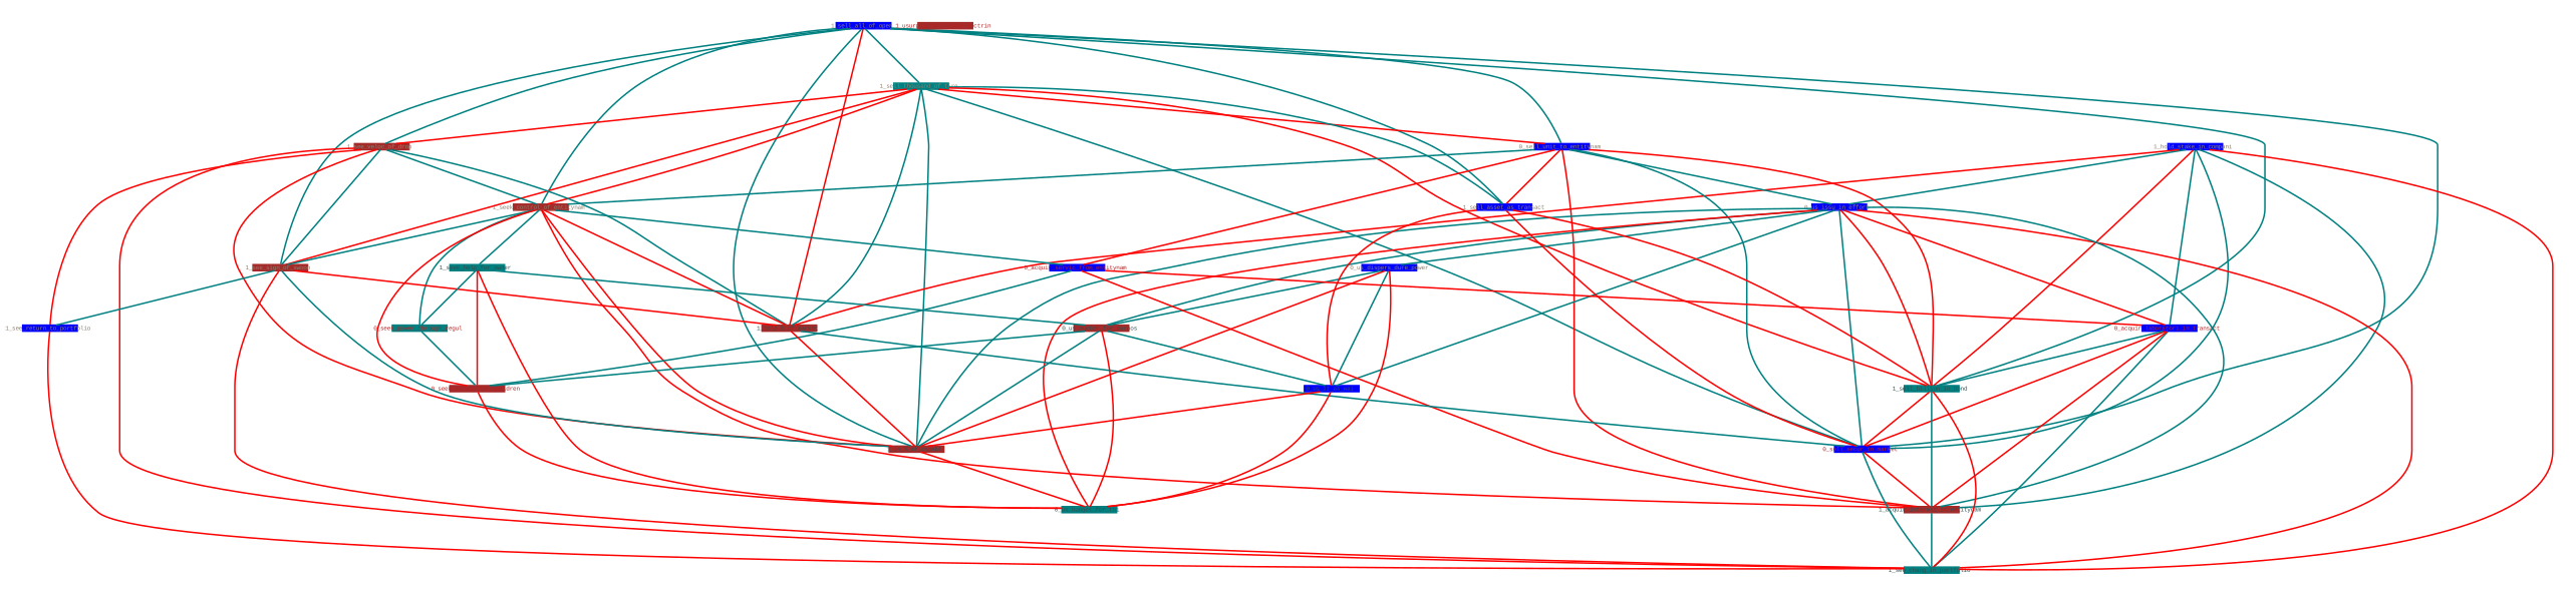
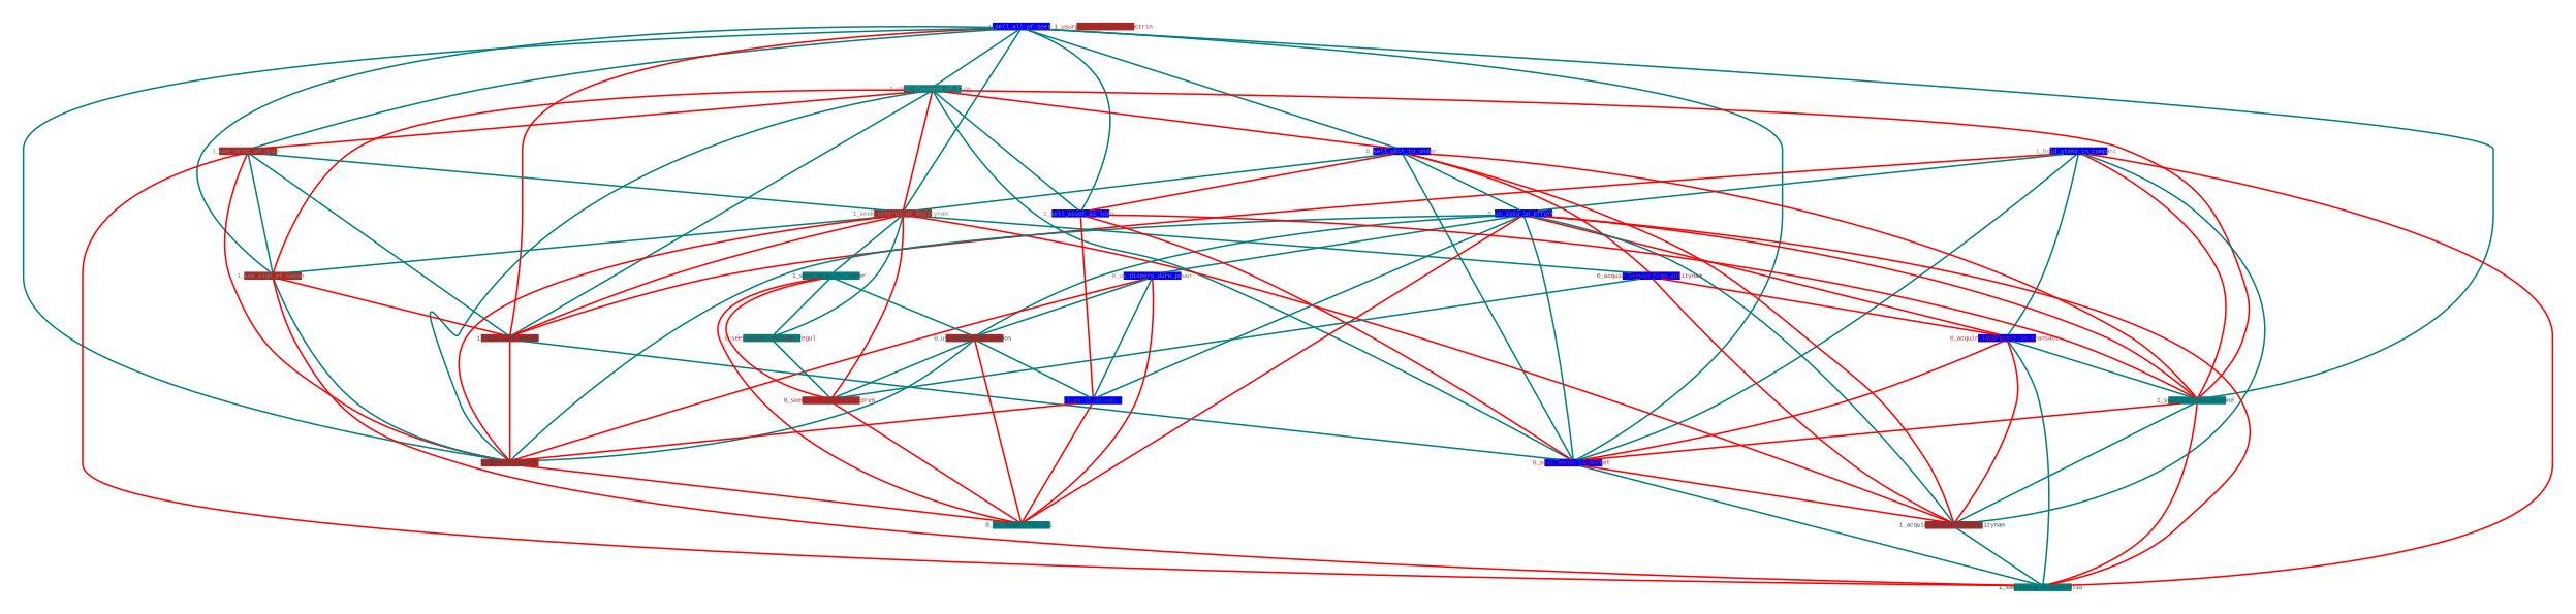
  graph {
    fontname="Liberation Mono"
    node [color=blue fixedsize=true fontcolor="#8b7d6b" fontname="Liberation Mono" fontsize=4 shape=polygon style=filled]
    edge [color=teal fontname="Liberation Mono" w=1]
    "1_sell_all_of_oper " [height=.06 width=.5]
    "1_sell_thousand_of_tire " [color=teal height=.06 width=.5]
    "1_see_veloc_of_drop " [color=brown height=.06 width=.5]
    "1_hold_stake_in_compani " [height=.06 width=.5]
-   "0_sell_unit_to_entitynam " [height=.06 width=.5]
+   "0_sell_unit_to_entitynam " [height=.06 width=.5 label="0_sell_unit_to_under"]
    "1_seek_control_of_entitynam " [color=brown height=.06 width=.5]
    "0_us_issu_in_effort " [height=.06 width=.5]
    n8 [height=.06 label="0_us_dispers_dure_power" width=.5]
    "1_see_sign_of_swoon " [color=brown height=.06 width=.5]
-   "1_see_return_to_portfolio " [height=.06 width=.5]
-   "1_sell_asset_as_loan " [height=.06 width=.5 label="1_sell_asset_as_transact"]
+   "1_sell_asset_as_loan " [height=.06 width=.5]
    "0_acquir_servic_from_entitynam " [fontcolor="#b22222" height=.06 width=.5]
    "0_seek_power_through_regul " [color=teal fontcolor="#b22222" height=.06 width=.5]
    "0_acquir_laboratori_in_transact " [fontcolor="#b22222" height=.06 width=.5]
    "1_usurp_author_under_doctrin " [color=brown fontcolor="#b22222" height=.06 width=.5]
    "0_sell_secur_in_market " [fontcolor="#b22222" height=.06 width=.5]
    "0_seek_servic_for_children " [color=brown fontcolor="#b22222" height=.06 width=.5]
    "1_hold_%_of_market " [color=brown fontcolor="#2f4f4f" height=.06 width=.5]
    "1_sell_billion_in_bond " [color=teal fontcolor="#2f4f4f" height=.06 width=.5]
    "1_us_%_of_capabl " [color=brown fontcolor="#2f4f4f" height=.06 width=.5]
    "1_see_chang_in_portfolio " [color=teal fontcolor="#2f4f4f" height=.06 width=.5]
    "1_acquir_interest_in_entitynam " [color=brown fontcolor="#2f4f4f" height=.06 width=.5]
    "1_seek_help_for_owner " [color=teal fontcolor="#2f4f4f" height=.06 width=.5]
    "0_us_number_for_purpos " [color=brown fontcolor="#2f4f4f" height=.06 width=.5]
    "0_us_it_as_wai " [fontcolor="#2f4f4f" height=.06 width=.5]
    "0_us_budget_for_thi " [color=teal fontcolor="#2f4f4f" height=.06 width=.5]
    subgraph sub_1 {
      "1_sell_all_of_oper "
      "1_sell_thousand_of_tire "
      "1_see_veloc_of_drop "
      "1_hold_stake_in_compani "
      "0_sell_unit_to_entitynam "
      "1_seek_control_of_entitynam "
      "0_us_issu_in_effort "
      n8
      "1_see_sign_of_swoon "
-     "1_see_return_to_portfolio "
      "1_sell_asset_as_loan "
    }
    subgraph sub_2 {
      "0_acquir_servic_from_entitynam "
      "0_seek_power_through_regul "
      "0_acquir_laboratori_in_transact "
      "1_usurp_author_under_doctrin "
      "0_sell_secur_in_market "
      "0_seek_servic_for_children "
    }
    "1_sell_all_of_oper " -- "1_sell_thousand_of_tire " [w=2]
    "1_sell_all_of_oper " -- "1_see_veloc_of_drop "
    "1_sell_all_of_oper " -- "0_sell_unit_to_entitynam "
    "1_sell_all_of_oper " -- "1_seek_control_of_entitynam "
    "1_sell_all_of_oper " -- "1_see_sign_of_swoon "
    "1_sell_all_of_oper " -- "1_sell_asset_as_loan "
    "1_sell_all_of_oper " -- "0_sell_secur_in_market "
    "1_sell_all_of_oper " -- "1_hold_%_of_market " [color=red]
    "1_sell_all_of_oper " -- "1_sell_billion_in_bond "
    "1_sell_all_of_oper " -- "1_us_%_of_capabl "
    "1_sell_thousand_of_tire " -- "1_see_veloc_of_drop " [color=red]
    "1_sell_thousand_of_tire " -- "0_sell_unit_to_entitynam " [color=red]
    "1_sell_thousand_of_tire " -- "1_seek_control_of_entitynam " [color=red]
    "1_sell_thousand_of_tire " -- "1_see_sign_of_swoon " [color=red]
    "1_sell_thousand_of_tire " -- "1_sell_asset_as_loan "
    "1_sell_thousand_of_tire " -- "0_sell_secur_in_market "
    "1_sell_thousand_of_tire " -- "1_hold_%_of_market "
    "1_sell_thousand_of_tire " -- "1_sell_billion_in_bond " [color=red]
    "1_sell_thousand_of_tire " -- "1_us_%_of_capabl "
    "1_see_veloc_of_drop " -- "1_seek_control_of_entitynam "
    "1_see_veloc_of_drop " -- "1_see_sign_of_swoon " [w=2]
-   "1_see_veloc_of_drop " -- "1_see_return_to_portfolio " [color=red]
    "1_see_veloc_of_drop " -- "1_hold_%_of_market "
    "1_see_veloc_of_drop " -- "1_us_%_of_capabl " [color=red]
    "1_see_veloc_of_drop " -- "1_see_chang_in_portfolio " [color=red]
    "1_hold_stake_in_compani " -- "0_us_issu_in_effort "
    "1_hold_stake_in_compani " -- "0_acquir_laboratori_in_transact "
    "1_hold_stake_in_compani " -- "0_sell_secur_in_market "
    "1_hold_stake_in_compani " -- "1_hold_%_of_market " [color=red]
    "1_hold_stake_in_compani " -- "1_sell_billion_in_bond " [color=red]
    "1_hold_stake_in_compani " -- "1_see_chang_in_portfolio " [color=red]
    "1_hold_stake_in_compani " -- "1_acquir_interest_in_entitynam "
    "0_sell_unit_to_entitynam " -- "1_seek_control_of_entitynam "
    "0_sell_unit_to_entitynam " -- "0_us_issu_in_effort "
    "0_sell_unit_to_entitynam " -- "1_sell_asset_as_loan " [color=red]
    "0_sell_unit_to_entitynam " -- "0_acquir_servic_from_entitynam " [color=red]
    "0_sell_unit_to_entitynam " -- "0_sell_secur_in_market "
    "0_sell_unit_to_entitynam " -- "1_sell_billion_in_bond " [color=red]
    "0_sell_unit_to_entitynam " -- "1_acquir_interest_in_entitynam " [color=red]
    "1_seek_control_of_entitynam " -- "1_see_sign_of_swoon "
    "1_seek_control_of_entitynam " -- "0_acquir_servic_from_entitynam "
    "1_seek_control_of_entitynam " -- "0_seek_power_through_regul "
    "1_seek_control_of_entitynam " -- "0_seek_servic_for_children " [color=red]
    "1_seek_control_of_entitynam " -- "1_hold_%_of_market " [color=red]
    "1_seek_control_of_entitynam " -- "1_us_%_of_capabl " [color=red]
    "1_seek_control_of_entitynam " -- "1_acquir_interest_in_entitynam " [color=red]
    "1_seek_control_of_entitynam " -- "1_seek_help_for_owner "
    "0_us_issu_in_effort " -- n8
    "0_us_issu_in_effort " -- "0_acquir_laboratori_in_transact " [color=red]
    "0_us_issu_in_effort " -- "0_sell_secur_in_market "
    "0_us_issu_in_effort " -- "1_sell_billion_in_bond " [color=red]
    "0_us_issu_in_effort " -- "1_us_%_of_capabl "
    "0_us_issu_in_effort " -- "1_see_chang_in_portfolio " [color=red]
    "0_us_issu_in_effort " -- "1_acquir_interest_in_entitynam "
    "0_us_issu_in_effort " -- "0_us_number_for_purpos "
    "0_us_issu_in_effort " -- "0_us_it_as_wai "
    "0_us_issu_in_effort " -- "0_us_budget_for_thi " [color=red]
    n8 -- "1_us_%_of_capabl " [color=red]
    n8 -- "0_us_number_for_purpos "
    n8 -- "0_us_it_as_wai "
    n8 -- "0_us_budget_for_thi " [color=red]
-   "1_see_sign_of_swoon " -- "1_see_return_to_portfolio "
    "1_see_sign_of_swoon " -- "1_hold_%_of_market " [color=red]
    "1_see_sign_of_swoon " -- "1_us_%_of_capabl "
    "1_see_sign_of_swoon " -- "1_see_chang_in_portfolio " [color=red]
-   "1_see_return_to_portfolio " -- "1_see_chang_in_portfolio " [color=red w=2]
    "1_sell_asset_as_loan " -- "0_sell_secur_in_market " [color=red]
    "1_sell_asset_as_loan " -- "1_sell_billion_in_bond " [color=red]
    "1_sell_asset_as_loan " -- "0_us_it_as_wai " [color=red]
    "0_acquir_servic_from_entitynam " -- "0_acquir_laboratori_in_transact " [color=red]
    "0_acquir_servic_from_entitynam " -- "0_seek_servic_for_children "
    "0_acquir_servic_from_entitynam " -- "1_acquir_interest_in_entitynam " [color=red w=2]
    "0_seek_power_through_regul " -- "0_seek_servic_for_children "
    "0_acquir_laboratori_in_transact " -- "0_sell_secur_in_market " [color=red]
    "0_acquir_laboratori_in_transact " -- "1_sell_billion_in_bond "
    "0_acquir_laboratori_in_transact " -- "1_see_chang_in_portfolio "
    "0_acquir_laboratori_in_transact " -- "1_acquir_interest_in_entitynam " [color=red w=2]
    "0_sell_secur_in_market " -- "1_see_chang_in_portfolio "
    "0_sell_secur_in_market " -- "1_acquir_interest_in_entitynam " [color=red]
    "0_seek_servic_for_children " -- "0_us_budget_for_thi " [color=red]
    "1_hold_%_of_market " -- "0_sell_secur_in_market "
    "1_hold_%_of_market " -- "1_us_%_of_capabl " [color=red w=2]
    "1_sell_billion_in_bond " -- "0_sell_secur_in_market " [color=red w=2]
    "1_sell_billion_in_bond " -- "1_see_chang_in_portfolio " [color=red]
    "1_sell_billion_in_bond " -- "1_acquir_interest_in_entitynam "
    "1_us_%_of_capabl " -- "0_us_budget_for_thi " [color=red]
    "1_acquir_interest_in_entitynam " -- "1_see_chang_in_portfolio "
    "1_seek_help_for_owner " -- "0_seek_power_through_regul "
    "1_seek_help_for_owner " -- "0_seek_servic_for_children " [color=red w=2]
    "1_seek_help_for_owner " -- "0_us_number_for_purpos "
    "1_seek_help_for_owner " -- "0_us_budget_for_thi " [color=red]
    "0_us_number_for_purpos " -- "0_seek_servic_for_children "
    "0_us_number_for_purpos " -- "1_us_%_of_capabl "
    "0_us_number_for_purpos " -- "0_us_it_as_wai "
    "0_us_number_for_purpos " -- "0_us_budget_for_thi " [color=red w=2]
    "0_us_it_as_wai " -- "1_us_%_of_capabl " [color=red]
    "0_us_it_as_wai " -- "0_us_budget_for_thi " [color=red]
  }
